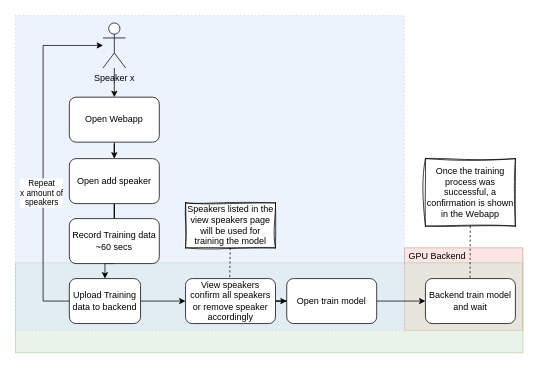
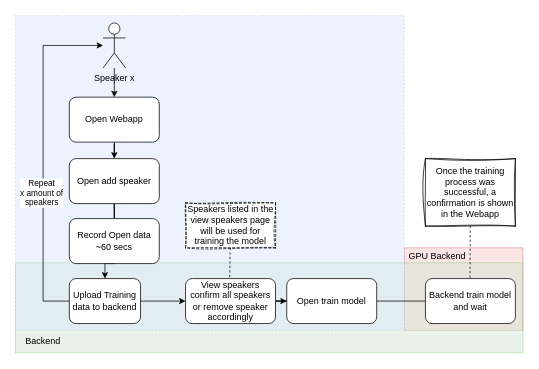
  <mxCell id="0" />
  <mxCell id="1" parent="0" />
  <mxCell id="2" value="" style="rounded=0;whiteSpace=wrap;html=1;fillColor=#f8cecc;strokeColor=#b85450;opacity=50;" vertex="1" parent="1"><mxGeometry x="539" y="330" width="158" height="110" as="geometry" /></mxCell>
  <mxCell id="3" value="" style="rounded=0;whiteSpace=wrap;html=1;fillColor=#d5e8d4;strokeColor=#82b366;opacity=50;" vertex="1" parent="1"><mxGeometry x="20" y="350" width="677" height="120" as="geometry" /></mxCell>
  <mxCell id="4" value="" style="rounded=0;whiteSpace=wrap;html=1;dashed=1;dashPattern=1 4;fillColor=#dae8fc;strokeColor=#6c8ebf;opacity=50;" vertex="1" parent="1"><mxGeometry x="20" y="20" width="519" height="420" as="geometry" /></mxCell>
  <mxCell id="5" style="edgeStyle=orthogonalEdgeStyle;rounded=0;orthogonalLoop=1;jettySize=auto;html=1;" edge="1" parent="1" source="6" target="8"><mxGeometry relative="1" as="geometry" /></mxCell>
  <mxCell id="6" value="Speaker x" style="shape=umlActor;verticalLabelPosition=bottom;verticalAlign=top;html=1;outlineConnect=0;" vertex="1" parent="1"><mxGeometry x="137" y="30" width="30" height="60" as="geometry" /></mxCell>
  <mxCell id="7" style="edgeStyle=orthogonalEdgeStyle;rounded=0;orthogonalLoop=1;jettySize=auto;html=1;" edge="1" parent="1" source="8" target="10"><mxGeometry relative="1" as="geometry" /></mxCell>
  <mxCell id="8" value="Open Webapp" style="rounded=1;whiteSpace=wrap;html=1;" vertex="1" parent="1"><mxGeometry x="92" y="129" width="120" height="60" as="geometry" /></mxCell>
  <mxCell id="9" style="edgeStyle=orthogonalEdgeStyle;rounded=0;orthogonalLoop=1;jettySize=auto;html=1;entryX=0.5;entryY=0;entryDx=0;entryDy=0;endArrow=none;" edge="1" parent="1" source="10" target="12"><mxGeometry relative="1" as="geometry" /></mxCell>
  <mxCell id="10" value="Open add speaker" style="rounded=1;whiteSpace=wrap;html=1;" vertex="1" parent="1"><mxGeometry x="92" y="211" width="120" height="60" as="geometry" /></mxCell>
  <mxCell id="11" style="edgeStyle=orthogonalEdgeStyle;rounded=0;orthogonalLoop=1;jettySize=auto;html=1;exitX=0.5;exitY=1;exitDx=0;exitDy=0;entryX=0.5;entryY=0;entryDx=0;entryDy=0;" edge="1" parent="1" source="12" target="16"><mxGeometry relative="1" as="geometry" /></mxCell>
- <mxCell id="12" value="Record Training data&lt;br&gt;~60 secs" style="rounded=1;whiteSpace=wrap;html=1;" vertex="1" parent="1"><mxGeometry x="92" y="291" width="120" height="60" as="geometry" /></mxCell>
+ <mxCell id="12" value="Record Open data&lt;br&gt;~60 secs" style="rounded=1;whiteSpace=wrap;html=1;" vertex="1" parent="1"><mxGeometry x="92" y="291" width="120" height="60" as="geometry" /></mxCell>
  <mxCell id="13" style="edgeStyle=orthogonalEdgeStyle;rounded=0;orthogonalLoop=1;jettySize=auto;html=1;" edge="1" parent="1" source="16" target="6"><mxGeometry relative="1" as="geometry"><Array as="points"><mxPoint x="57" y="401" /><mxPoint x="57" y="60" /></Array></mxGeometry></mxCell>
  <mxCell id="14" value="Repeat&lt;br&gt;x amount of&lt;br&gt;speakers" style="edgeLabel;html=1;align=center;verticalAlign=middle;resizable=0;points=[];" vertex="1" connectable="0" parent="13"><mxGeometry x="-0.209" y="3" relative="1" as="geometry"><mxPoint as="offset" /></mxGeometry></mxCell>
  <mxCell id="15" style="edgeStyle=orthogonalEdgeStyle;rounded=0;orthogonalLoop=1;jettySize=auto;html=1;" edge="1" parent="1" source="16" target="18"><mxGeometry relative="1" as="geometry" /></mxCell>
  <mxCell id="16" value="Upload Training data to backend" style="rounded=1;whiteSpace=wrap;html=1;" vertex="1" parent="1"><mxGeometry x="92" y="371" width="95" height="60" as="geometry" /></mxCell>
  <mxCell id="17" style="edgeStyle=orthogonalEdgeStyle;rounded=0;orthogonalLoop=1;jettySize=auto;html=1;entryX=0;entryY=0.5;entryDx=0;entryDy=0;" edge="1" parent="1" source="18" target="22"><mxGeometry relative="1" as="geometry" /></mxCell>
  <mxCell id="18" value="View speakers&lt;br&gt;confirm all speakers or remove speaker accordingly" style="rounded=1;whiteSpace=wrap;html=1;" vertex="1" parent="1"><mxGeometry x="247" y="371" width="120" height="60" as="geometry" /></mxCell>
- <mxCell id="19" value="Speakers listed in the view speakers page will be used for training the model" style="rounded=0;whiteSpace=wrap;html=1;sketch=1;curveFitting=1;jiggle=2;" vertex="1" parent="1"><mxGeometry x="247" y="270" width="120" height="60" as="geometry" /></mxCell>
+ <mxCell id="19" value="Speakers listed in the view speakers page will be used for training the model" style="rounded=0;whiteSpace=wrap;html=1;sketch=1;curveFitting=1;jiggle=2;dashed=1;" vertex="1" parent="1"><mxGeometry x="247" y="270" width="120" height="60" as="geometry" /></mxCell>
  <mxCell id="20" value="" style="endArrow=none;dashed=1;html=1;rounded=0;" edge="1" parent="1" source="19"><mxGeometry width="50" height="50" relative="1" as="geometry"><mxPoint x="267" y="381" as="sourcePoint" /><mxPoint x="306" y="370" as="targetPoint" /></mxGeometry></mxCell>
- <mxCell id="21" value="" style="edgeStyle=orthogonalEdgeStyle;rounded=0;orthogonalLoop=1;jettySize=auto;html=1;" edge="1" parent="1" source="22" target="23"><mxGeometry relative="1" as="geometry" /></mxCell>
+ <mxCell id="21" value="" style="edgeStyle=orthogonalEdgeStyle;rounded=0;orthogonalLoop=1;jettySize=auto;html=1;endArrow=none;" edge="1" parent="1" source="22" target="23"><mxGeometry relative="1" as="geometry" /></mxCell>
  <mxCell id="22" value="Open train model" style="rounded=1;whiteSpace=wrap;html=1;" vertex="1" parent="1"><mxGeometry x="382" y="371" width="120" height="60" as="geometry" /></mxCell>
  <mxCell id="23" value="Backend train model and wait" style="rounded=1;whiteSpace=wrap;html=1;" vertex="1" parent="1"><mxGeometry x="567" y="371" width="120" height="60" as="geometry" /></mxCell>
  <mxCell id="24" value="Once the training process was successful, a confirmation is shown in the Webapp" style="rounded=0;whiteSpace=wrap;html=1;glass=0;sketch=1;curveFitting=1;jiggle=2;" vertex="1" parent="1"><mxGeometry x="567" y="211" width="120" height="90" as="geometry" /></mxCell>
  <mxCell id="25" value="" style="endArrow=none;dashed=1;html=1;rounded=0;" edge="1" parent="1" source="24"><mxGeometry width="50" height="50" relative="1" as="geometry"><mxPoint x="627.5" y="330" as="sourcePoint" /><mxPoint x="626.5" y="370" as="targetPoint" /></mxGeometry></mxCell>
+ <mxCell id="26" value="Backend" style="text;strokeColor=none;align=center;fillColor=none;html=1;verticalAlign=middle;whiteSpace=wrap;rounded=0;" vertex="1" parent="1"><mxGeometry x="27" y="440" width="60" height="30" as="geometry" /></mxCell>
  <mxCell id="27" value="GPU Backend" style="text;strokeColor=none;align=center;fillColor=none;html=1;verticalAlign=middle;whiteSpace=wrap;rounded=0;" vertex="1" parent="1"><mxGeometry x="539" y="326" width="88" height="30" as="geometry" /></mxCell>
